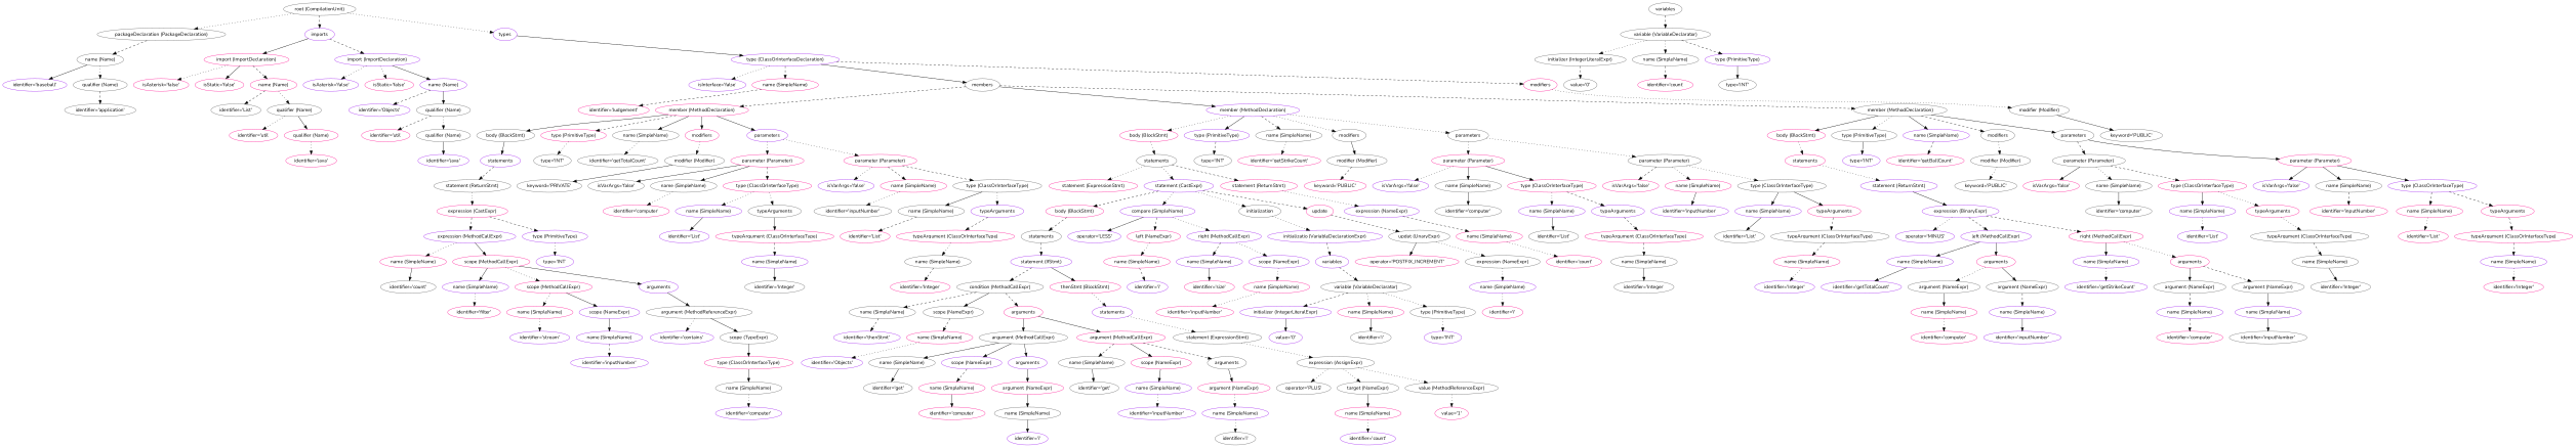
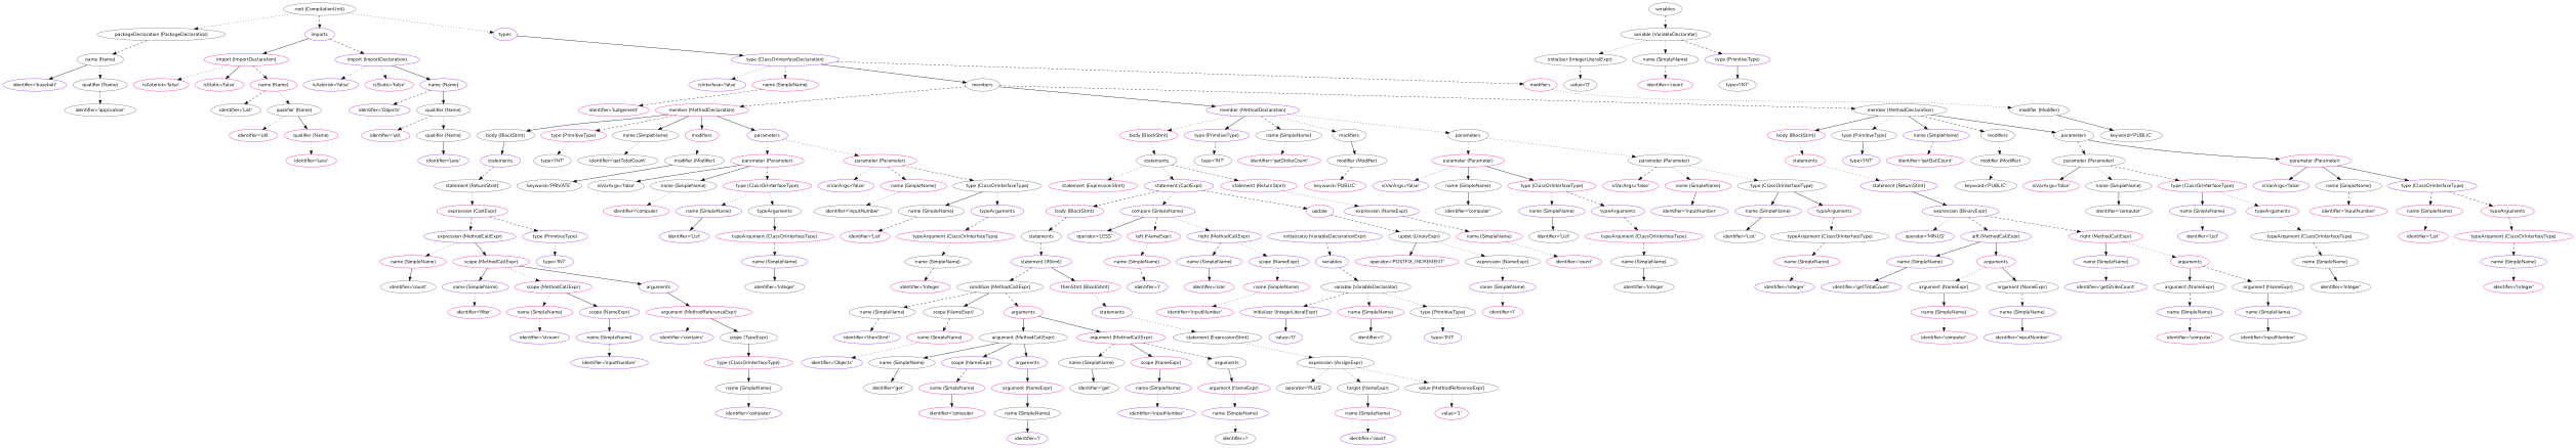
  digraph {
    fontname=Nunito
    node [color=gray40 fontname=Nunito]
    edge [fontname=Nunito style=dotted]
    n1 [label="root (CompilationUnit)"]
    n2 [label="packageDeclaration (PackageDeclaration)"]
    n3 [color=purple label=imports]
    n4 [color=purple label=types]
    n5 [label="name (Name)"]
    n6 [color=deeppink label="import (ImportDeclaration)"]
    n7 [color=purple label="import (ImportDeclaration)"]
    n8 [color=purple label="type (ClassOrInterfaceDeclaration)"]
    n9 [color=purple label="identifier='baseball'"]
    n10 [label="qualifier (Name)"]
    n11 [label="identifier='application'"]
    n12 [color=deeppink label="isAsterisk='false'"]
    n13 [color=deeppink label="isStatic='false'"]
    n14 [color=deeppink label="name (Name)"]
    n15 [color=purple label="isAsterisk='false'"]
    n16 [color=deeppink label="isStatic='false'"]
    n17 [color=purple label="name (Name)"]
    n18 [label="identifier='List'"]
    n19 [label="qualifier (Name)"]
    n20 [color=deeppink label="identifier='util'"]
    n21 [color=deeppink label="qualifier (Name)"]
    n22 [color=deeppink label="identifier='java'"]
    n23 [color=purple label="identifier='Objects'"]
    n24 [label="qualifier (Name)"]
    n25 [color=deeppink label="identifier='util'"]
    n26 [label="qualifier (Name)"]
    n27 [color=purple label="identifier='java'"]
    n28 [color=purple label="isInterface='false'"]
    n29 [color=deeppink label="name (SimpleName)"]
    n30 [label=members]
    n31 [color=deeppink label=modifiers]
    n32 [color=deeppink label="identifier='Judgement'"]
    n33 [color=deeppink label="member (MethodDeclaration)"]
    n34 [color=purple label="member (MethodDeclaration)"]
    n35 [label="member (MethodDeclaration)"]
    n36 [label="modifier (Modifier)"]
    n37 [label="body (BlockStmt)"]
    n38 [color=deeppink label="type (PrimitiveType)"]
    n39 [label="name (SimpleName)"]
    n40 [color=deeppink label=modifiers]
    n41 [color=purple label=parameters]
    n42 [color=deeppink label="body (BlockStmt)"]
    n43 [color=purple label="type (PrimitiveType)"]
    n44 [label="name (SimpleName)"]
    n45 [label=modifiers]
    n46 [label=parameters]
    n47 [color=deeppink label="body (BlockStmt)"]
    n48 [label="type (PrimitiveType)"]
    n49 [color=purple label="name (SimpleName)"]
    n50 [label=modifiers]
    n51 [label=parameters]
    n52 [color=purple label=statements]
    n53 [label="type='INT'"]
    n54 [label="identifier='getTotalCount'"]
    n55 [label="modifier (Modifier)"]
    n56 [color=deeppink label="parameter (Parameter)"]
    n57 [color=deeppink label="parameter (Parameter)"]
    n58 [label="statement (ReturnStmt)"]
    n59 [color=deeppink label="expression (CastExpr)"]
    n60 [color=purple label="expression (MethodCallExpr)"]
    n61 [color=purple label="type (PrimitiveType)"]
    n62 [color=deeppink label="name (SimpleName)"]
    n63 [color=deeppink label="scope (MethodCallExpr)"]
    n64 [color=purple label="type='INT'"]
    n65 [label="identifier='count'"]
    n66 [color=purple label="name (SimpleName)"]
    n67 [color=deeppink label="scope (MethodCallExpr)"]
    n68 [color=purple label=arguments]
    n69 [color=deeppink label="identifier='filter'"]
    n70 [color=deeppink label="name (SimpleName)"]
    n71 [color=purple label="scope (NameExpr)"]
-   n72 [label="argument (MethodReferenceExpr)"]
+   n72 [color=deeppink label="argument (MethodReferenceExpr)"]
    n73 [color=purple label="identifier='stream'"]
    n74 [color=purple label="name (SimpleName)"]
    n75 [color=purple label="identifier='inputNumber'"]
    n76 [color=purple label="identifier='contains'"]
    n77 [label="scope (TypeExpr)"]
    n78 [color=deeppink label="type (ClassOrInterfaceType)"]
    n79 [label="name (SimpleName)"]
    n80 [color=purple label="identifier='computer'"]
    n81 [label="keyword='PRIVATE'"]
    n82 [label="isVarArgs='false'"]
    n83 [label="name (SimpleName)"]
    n84 [color=deeppink label="type (ClassOrInterfaceType)"]
    n85 [color=purple label="isVarArgs='false'"]
    n86 [color=deeppink label="name (SimpleName)"]
    n87 [label="type (ClassOrInterfaceType)"]
    n88 [color=deeppink label="identifier='computer'"]
    n89 [color=purple label="name (SimpleName)"]
    n90 [label=typeArguments]
    n91 [color=purple label="identifier='List'"]
    n92 [color=deeppink label="typeArgument (ClassOrInterfaceType)"]
    n93 [color=purple label="name (SimpleName)"]
    n94 [label="identifier='Integer'"]
    n95 [label="identifier='inputNumber'"]
    n96 [label="name (SimpleName)"]
    n97 [color=purple label=typeArguments]
    n98 [color=deeppink label="identifier='List'"]
    n99 [color=deeppink label="typeArgument (ClassOrInterfaceType)"]
    n100 [label="name (SimpleName)"]
    n101 [color=deeppink label="identifier='Integer'"]
    n102 [label=statements]
    n103 [label="type='INT'"]
    n104 [color=deeppink label="identifier='getStrikeCount'"]
    n105 [label="modifier (Modifier)"]
    n106 [color=deeppink label="parameter (Parameter)"]
    n107 [label="parameter (Parameter)"]
    n108 [color=deeppink label="statement (ExpressionStmt)"]
    n109 [color=purple label="statement (CastExpr)"]
    n110 [color=deeppink label="statement (ReturnStmt)"]
    n111 [color=deeppink label="body (BlockStmt)"]
    n112 [color=purple label="compare (SimpleName)"]
-   n113 [label=initialization]
    n114 [color=deeppink label=update]
    n115 [color=purple label="expression (NameExpr)"]
    n116 [label=variables]
    n117 [label="variable (VariableDeclarator)"]
    n118 [label="initializer (IntegerLiteralExpr)"]
    n119 [label="name (SimpleName)"]
    n120 [color=purple label="type (PrimitiveType)"]
    n121 [label="value='0'"]
    n122 [color=deeppink label="identifier='count'"]
    n123 [label="type='INT'"]
    n124 [label=statements]
    n125 [color=purple label="operator='LESS'"]
    n126 [color=deeppink label="left (NameExpr)"]
    n127 [color=purple label="right (MethodCallExpr)"]
    n128 [color=purple label="initializatio (VariableDeclarationExpr)"]
    n129 [label="updat (UnaryExpr)"]
    n130 [color=purple label="statement (IfStmt)"]
    n131 [label="condition (MethodCallExpr)"]
    n132 [color=deeppink label="thenStmt (BlockStmt)"]
    n133 [label="name (SimpleName)"]
    n134 [label="scope (NameExpr)"]
    n135 [color=deeppink label=arguments]
    n136 [color=purple label=statements]
    n137 [color=purple label="identifier='thenStmt'"]
    n138 [color=deeppink label="name (SimpleName)"]
    n139 [label="argument (MethodCallExpr)"]
    n140 [color=deeppink label="argument (MethodCallExpr)"]
    n141 [color=purple label="identifier='Objects'"]
    n142 [label="name (SimpleName)"]
    n143 [color=purple label="scope (NameExpr)"]
    n144 [color=purple label=arguments]
    n145 [label="name (SimpleName)"]
    n146 [color=deeppink label="scope (NameExpr)"]
    n147 [label=arguments]
    n148 [label="identifier='get'"]
    n149 [color=deeppink label="name (SimpleName)"]
    n150 [color=deeppink label="argument (NameExpr)"]
    n151 [color=deeppink label="identifier='computer'"]
    n152 [label="name (SimpleName)"]
    n153 [color=purple label="identifier='i'"]
    n154 [label="identifier='get'"]
    n155 [color=purple label="name (SimpleName)"]
    n156 [color=deeppink label="argument (NameExpr)"]
    n157 [color=purple label="identifier='inputNumber'"]
    n158 [color=purple label="name (SimpleName)"]
    n159 [label="identifier='i'"]
    n160 [label="statement (ExpressionStmt)"]
    n161 [label="expression (AssignExpr)"]
    n162 [label="operator='PLUS'"]
    n163 [label="target (NameExpr)"]
    n164 [label="value (MethodReferenceExpr)"]
    n165 [color=deeppink label="name (SimpleName)"]
    n166 [color=deeppink label="value='1'"]
    n167 [color=purple label="identifier='count'"]
    n168 [color=deeppink label="name (SimpleName)"]
    n169 [color=purple label="name (SimpleName)"]
    n170 [color=purple label="scope (NameExpr)"]
    n171 [color=purple label="identifier='i'"]
    n172 [color=deeppink label="identifier='size'"]
    n173 [color=deeppink label="name (SimpleName)"]
    n174 [color=deeppink label="identifier='inputNumber'"]
    n175 [color=purple label=variables]
    n176 [label="variable (VariableDeclarator)"]
    n177 [color=purple label="initializer (IntegerLiteralExpr)"]
    n178 [color=deeppink label="name (SimpleName)"]
    n179 [label="type (PrimitiveType)"]
    n180 [color=purple label="value='0'"]
    n181 [label="identifier='i'"]
    n182 [color=purple label="type='INT'"]
    n183 [color=deeppink label="operator='POSTFIX_INCREMENT'"]
    n184 [label="expression (NameExpr)"]
    n185 [color=purple label="name (SimpleName)"]
    n186 [color=deeppink label="identifier='i'"]
    n187 [color=deeppink label="name (SimpleName)"]
    n188 [color=deeppink label="identifier='count'"]
    n189 [color=deeppink label="keyword='PUBLIC'"]
    n190 [color=purple label="isVarArgs='false'"]
    n191 [label="name (SimpleName)"]
    n192 [color=deeppink label="type (ClassOrInterfaceType)"]
    n193 [color=deeppink label="isVarArgs='false'"]
    n194 [color=deeppink label="name (SimpleName)"]
    n195 [label="type (ClassOrInterfaceType)"]
    n196 [label="identifier='computer'"]
    n197 [color=purple label="name (SimpleName)"]
    n198 [color=purple label=typeArguments]
    n199 [label="identifier='List'"]
    n200 [color=deeppink label="typeArgument (ClassOrInterfaceType)"]
    n201 [label="name (SimpleName)"]
    n202 [label="identifier='Integer'"]
    n203 [color=purple label="identifier='inputNumber'"]
    n204 [color=purple label="name (SimpleName)"]
    n205 [color=deeppink label=typeArguments]
    n206 [label="identifier='List'"]
    n207 [label="typeArgument (ClassOrInterfaceType)"]
    n208 [color=deeppink label="name (SimpleName)"]
    n209 [color=purple label="identifier='Integer'"]
    n210 [color=deeppink label=statements]
    n211 [color=purple label="type='INT'"]
    n212 [color=deeppink label="identifier='getBallCount'"]
    n213 [label="modifier (Modifier)"]
    n214 [label="parameter (Parameter)"]
    n215 [color=deeppink label="parameter (Parameter)"]
    n216 [color=purple label="statement (ReturnStmt)"]
    n217 [color=purple label="expression (BinaryExpr)"]
    n218 [color=purple label="operator='MINUS'"]
    n219 [color=purple label="left (MethodCallExpr)"]
    n220 [color=deeppink label="right (MethodCallExpr)"]
    n221 [color=purple label="name (SimpleName)"]
    n222 [color=deeppink label=arguments]
    n223 [color=purple label="name (SimpleName)"]
    n224 [color=deeppink label=arguments]
    n225 [color=purple label="identifier='getTotalCount'"]
    n226 [label="argument (NameExpr)"]
    n227 [label="argument (NameExpr)"]
    n228 [color=deeppink label="name (SimpleName)"]
    n229 [color=purple label="name (SimpleName)"]
    n230 [color=deeppink label="identifier='computer'"]
    n231 [color=purple label="identifier='inputNumber'"]
    n232 [color=purple label="identifier='getStrikeCount'"]
    n233 [label="argument (NameExpr)"]
    n234 [label="argument (NameExpr)"]
    n235 [color=purple label="name (SimpleName)"]
    n236 [color=purple label="name (SimpleName)"]
    n237 [color=deeppink label="identifier='computer'"]
    n238 [label="identifier='inputNumber'"]
    n239 [label="keyword='PUBLIC'"]
    n240 [color=deeppink label="isVarArgs='false'"]
    n241 [label="name (SimpleName)"]
    n242 [color=deeppink label="type (ClassOrInterfaceType)"]
    n243 [color=purple label="isVarArgs='false'"]
    n244 [label="name (SimpleName)"]
    n245 [color=purple label="type (ClassOrInterfaceType)"]
    n246 [label="identifier='computer'"]
    n247 [color=purple label="name (SimpleName)"]
    n248 [color=deeppink label=typeArguments]
    n249 [color=purple label="identifier='List'"]
    n250 [label="typeArgument (ClassOrInterfaceType)"]
    n251 [label="name (SimpleName)"]
    n252 [label="identifier='Integer'"]
    n253 [color=deeppink label="identifier='inputNumber'"]
    n254 [color=deeppink label="name (SimpleName)"]
    n255 [color=deeppink label=typeArguments]
    n256 [color=deeppink label="identifier='List'"]
    n257 [color=deeppink label="typeArgument (ClassOrInterfaceType)"]
    n258 [color=purple label="name (SimpleName)"]
    n259 [color=deeppink label="identifier='Integer'"]
    n260 [label="keyword='PUBLIC'"]
    n1 -> n2
    n1 -> n3 [style=dashed]
    n1 -> n4
    n2 -> n5 [style=dashed]
    n3 -> n6 [style=solid]
    n3 -> n7 [style=dashed]
    n4 -> n8 [style=solid]
    n5 -> n9 [style=solid]
    n5 -> n10
    n6 -> n12
    n6 -> n13 [style=solid]
    n6 -> n14 [style=dashed]
    n7 -> n15
    n7 -> n16
    n7 -> n17 [style=solid]
    n8 -> n28
    n8 -> n29 [style=dashed]
    n8 -> n30 [style=solid]
    n8 -> n31 [style=dashed]
    n10 -> n11 [style=dashed]
    n14 -> n18 [style=dashed]
    n14 -> n19
    n17 -> n23 [style=dashed]
    n17 -> n24 [style=solid]
    n19 -> n20
    n19 -> n21 [style=solid]
    n21 -> n22
    n24 -> n25 [style=dashed]
    n24 -> n26
    n26 -> n27 [style=solid]
    n29 -> n32 [style=dashed]
    n30 -> n33 [style=dashed]
    n30 -> n34 [style=solid]
    n30 -> n35 [style=dashed]
    n31 -> n36
    n33 -> n37 [style=solid]
    n33 -> n38 [style=dashed]
    n33 -> n39 [style=solid]
    n33 -> n40 [style=solid]
    n33 -> n41 [style=solid]
    n34 -> n42
    n34 -> n43 [style=solid]
    n34 -> n44 [style=dashed]
    n34 -> n45
    n34 -> n46
    n35 -> n47 [style=solid]
    n35 -> n48
    n35 -> n49 [style=solid]
    n35 -> n50 [style=dashed]
    n35 -> n51 [style=solid]
    n36 -> n260 [style=solid]
    n37 -> n52 [style=solid]
    n38 -> n53
    n39 -> n54
    n40 -> n55
    n41 -> n56
    n41 -> n57
    n42 -> n102
    n43 -> n103 [style=dashed]
    n44 -> n104
    n45 -> n105 [style=solid]
    n46 -> n106
    n46 -> n107
    n47 -> n210
    n48 -> n211 [style=solid]
    n49 -> n212 [style=dashed]
    n50 -> n213
    n51 -> n214 [style=dashed]
    n51 -> n215 [style=solid]
    n52 -> n58 [style=dashed]
    n55 -> n81 [style=solid]
    n56 -> n82 [style=solid]
    n56 -> n83 [style=solid]
    n56 -> n84 [style=dashed]
    n57 -> n85
    n57 -> n86 [style=dashed]
    n57 -> n87 [style=dashed]
    n58 -> n59
    n59 -> n60 [style=dashed]
    n59 -> n61 [style=dashed]
    n60 -> n62
    n60 -> n63 [style=solid]
    n61 -> n64
    n62 -> n65 [style=solid]
    n63 -> n66 [style=solid]
    n63 -> n67
    n63 -> n68 [style=solid]
    n66 -> n69
    n67 -> n70
    n67 -> n71 [style=solid]
    n68 -> n72 [style=solid]
    n70 -> n73
    n71 -> n74 [style=solid]
    n72 -> n76
    n72 -> n77 [style=solid]
    n74 -> n75 [style=dashed]
    n77 -> n78 [style=solid]
    n78 -> n79 [style=solid]
    n79 -> n80
    n83 -> n88
    n84 -> n89
    n84 -> n90
    n86 -> n95
    n87 -> n96 [style=solid]
    n87 -> n97
    n89 -> n91 [style=solid]
    n90 -> n92 [style=solid]
    n92 -> n93 [style=dashed]
    n93 -> n94 [style=solid]
    n96 -> n98 [style=dashed]
    n97 -> n99 [style=dashed]
    n99 -> n100
    n100 -> n101 [style=dashed]
    n102 -> n108
    n102 -> n109
    n102 -> n110 [style=dashed]
    n105 -> n189 [style=dashed]
    n106 -> n190
    n106 -> n191 [style=solid]
    n106 -> n192 [style=solid]
    n107 -> n193 [style=dashed]
    n107 -> n194
    n107 -> n195
    n109 -> n111 [style=dashed]
    n109 -> n112
-   n109 -> n113
    n109 -> n114 [style=dashed]
    n110 -> n115
    n111 -> n124 [style=dashed]
    n112 -> n125 [style=solid]
    n112 -> n126 [style=dashed]
    n112 -> n127
-   n113 -> n128
    n114 -> n129 [style=dashed]
    n115 -> n187 [style=dashed]
    n116 -> n117 [style=dashed]
    n117 -> n118
    n117 -> n119
    n117 -> n120 [style=dashed]
    n118 -> n121 [style=dashed]
    n119 -> n122 [style=dashed]
    n120 -> n123 [style=solid]
    n124 -> n130 [style=dashed]
    n126 -> n168
    n127 -> n169 [style=dashed]
    n127 -> n170
    n128 -> n175 [style=dashed]
    n129 -> n183 [style=solid]
    n129 -> n184
    n130 -> n131 [style=dashed]
    n130 -> n132 [style=solid]
    n131 -> n133 [style=dashed]
    n131 -> n134 [style=solid]
    n131 -> n135 [style=dashed]
    n132 -> n136
    n133 -> n137 [style=dashed]
    n134 -> n138 [style=dashed]
    n135 -> n139 [style=solid]
    n135 -> n140 [style=solid]
    n136 -> n160
    n138 -> n141
    n139 -> n142 [style=solid]
    n139 -> n143 [style=solid]
    n139 -> n144 [style=solid]
    n140 -> n145 [style=dashed]
    n140 -> n146 [style=solid]
    n140 -> n147 [style=dashed]
    n142 -> n148 [style=solid]
    n143 -> n149 [style=dashed]
    n144 -> n150 [style=solid]
    n145 -> n154 [style=solid]
    n146 -> n155 [style=solid]
    n147 -> n156 [style=solid]
    n149 -> n151 [style=solid]
    n150 -> n152 [style=solid]
    n152 -> n153 [style=solid]
    n155 -> n157
    n156 -> n158
    n158 -> n159
    n160 -> n161
    n161 -> n162
    n161 -> n163
    n161 -> n164
    n163 -> n165 [style=solid]
    n164 -> n166
    n165 -> n167
    n168 -> n171 [style=dashed]
    n169 -> n172 [style=solid]
    n170 -> n173
    n173 -> n174
    n175 -> n176 [style=dashed]
    n176 -> n177 [style=dashed]
    n176 -> n178
    n176 -> n179
    n177 -> n180 [style=solid]
    n178 -> n181 [style=solid]
    n179 -> n182
    n184 -> n185
    n185 -> n186
    n187 -> n188
    n191 -> n196 [style=solid]
    n192 -> n197
    n192 -> n198 [style=dashed]
    n194 -> n203 [style=solid]
    n195 -> n204 [style=solid]
    n195 -> n205 [style=solid]
    n197 -> n199 [style=solid]
    n198 -> n200 [style=dashed]
    n200 -> n201 [style=dashed]
    n201 -> n202 [style=solid]
    n204 -> n206 [style=solid]
    n205 -> n207 [style=dashed]
    n207 -> n208 [style=dashed]
    n208 -> n209
    n210 -> n216
    n213 -> n239
    n214 -> n240 [style=solid]
    n214 -> n241
    n214 -> n242 [style=dashed]
    n215 -> n243 [style=solid]
    n215 -> n244 [style=solid]
    n215 -> n245 [style=solid]
    n216 -> n217 [style=solid]
    n217 -> n218
    n217 -> n219 [style=dashed]
    n217 -> n220 [style=dashed]
    n219 -> n221 [style=solid]
    n219 -> n222 [style=solid]
    n220 -> n223 [style=solid]
    n220 -> n224
    n221 -> n225 [style=solid]
    n222 -> n226
    n222 -> n227 [style=solid]
    n223 -> n232
    n224 -> n233 [style=solid]
    n224 -> n234 [style=dashed]
    n226 -> n228 [style=solid]
    n227 -> n229 [style=dashed]
    n228 -> n230
    n229 -> n231 [style=solid]
    n233 -> n235 [style=dashed]
    n234 -> n236 [style=solid]
    n235 -> n237 [style=dashed]
    n236 -> n238 [style=solid]
    n241 -> n246 [style=solid]
    n242 -> n247 [style=solid]
    n242 -> n248
    n244 -> n253 [style=dashed]
    n245 -> n254 [style=dashed]
    n245 -> n255 [style=dashed]
    n247 -> n249
    n248 -> n250
    n250 -> n251 [style=dashed]
    n251 -> n252 [style=solid]
    n254 -> n256
    n255 -> n257 [style=dashed]
    n257 -> n258 [style=dashed]
    n258 -> n259
  }
